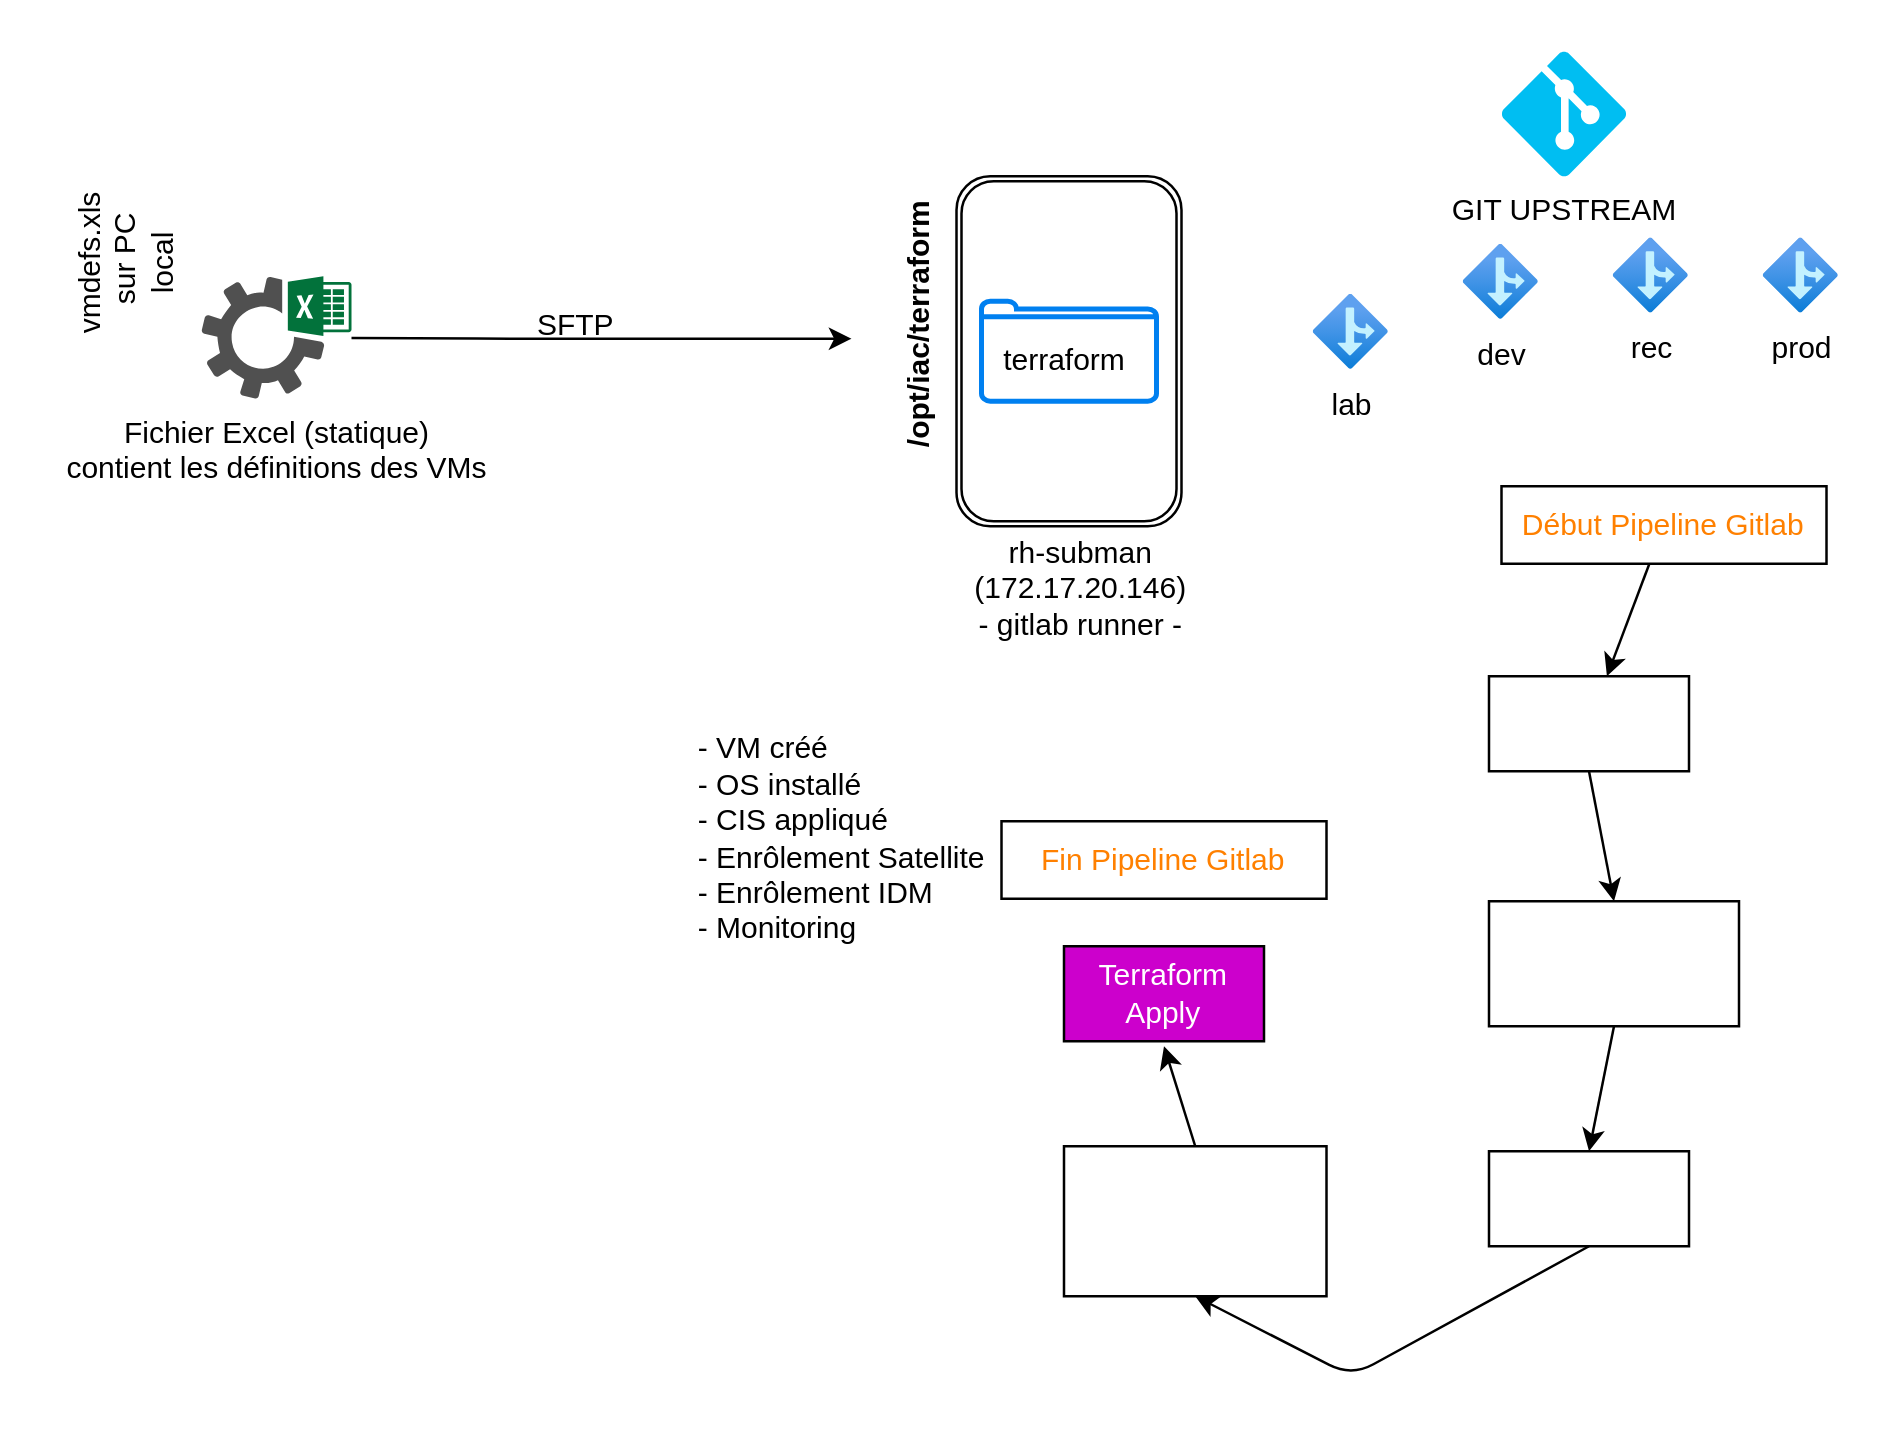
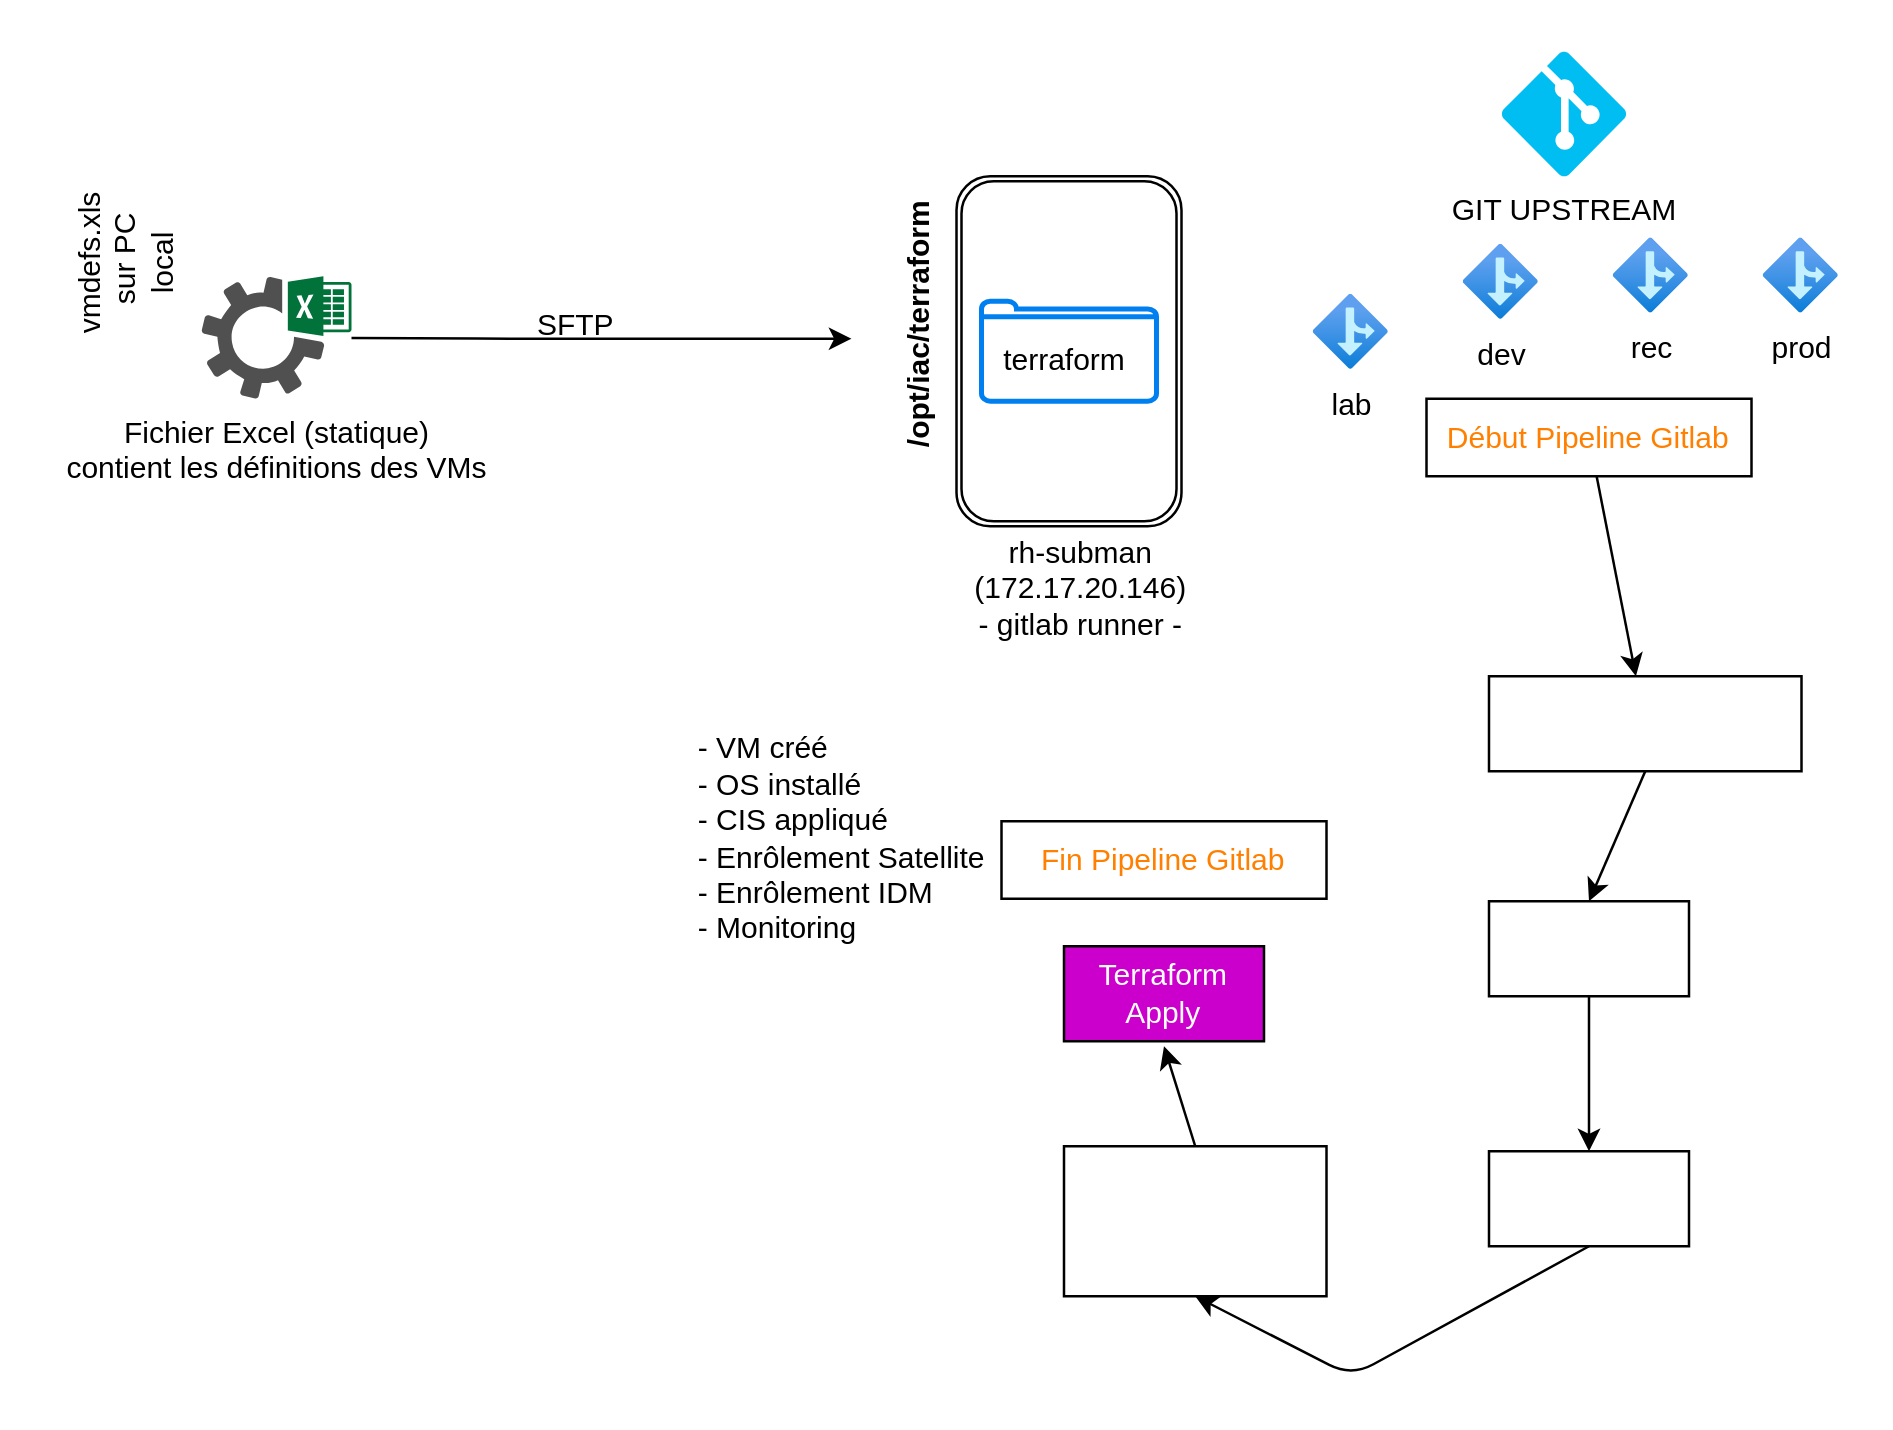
  <mxCell id="0" />
  <mxCell id="1" parent="0" />
  <mxCell id="2" value="" style="shape=ext;double=1;rounded=1;whiteSpace=wrap;html=1;" vertex="1" parent="1"><mxGeometry x="382" y="70" width="90" height="140" as="geometry" /></mxCell>
  <mxCell id="3" style="edgeStyle=none;html=1;" parent="1" source="4" edge="1"><mxGeometry relative="1" as="geometry"><mxPoint x="340" y="135" as="targetPoint" /><Array as="points"><mxPoint x="200" y="135" /><mxPoint x="260" y="135" /></Array></mxGeometry></mxCell>
  <mxCell id="4" value="Fichier Excel (statique)&lt;br&gt;contient les définitions des VMs" style="sketch=0;pointerEvents=1;shadow=0;dashed=0;html=1;strokeColor=none;fillColor=#505050;labelPosition=center;verticalLabelPosition=bottom;verticalAlign=top;outlineConnect=0;align=center;shape=mxgraph.office.services.excel_services;" parent="1" vertex="1"><mxGeometry x="80" y="110" width="60" height="49" as="geometry" /></mxCell>
  <mxCell id="5" value="GIT UPSTREAM" style="verticalLabelPosition=bottom;html=1;verticalAlign=top;align=center;strokeColor=none;fillColor=#00BEF2;shape=mxgraph.azure.git_repository;" parent="1" vertex="1"><mxGeometry x="600" y="20" width="50" height="50" as="geometry" /></mxCell>
  <mxCell id="6" value="" style="edgeStyle=none;html=1;" edge="1" parent="1" source="7" target="9"><mxGeometry relative="1" as="geometry" /></mxCell>
- <mxCell id="7" value="Début Pipeline Gitlab" style="text;strokeColor=default;align=center;fillColor=none;html=1;verticalAlign=middle;whiteSpace=wrap;rounded=0;fontColor=#FF8000;" parent="1" vertex="1"><mxGeometry x="600" y="194" width="130" height="31" as="geometry" /></mxCell>
+ <mxCell id="7" value="Début Pipeline Gitlab" style="text;strokeColor=default;align=center;fillColor=none;html=1;verticalAlign=middle;whiteSpace=wrap;rounded=0;fontColor=#FF8000;" parent="1" vertex="1"><mxGeometry x="570" y="159" width="130" height="31" as="geometry" /></mxCell>
  <mxCell id="8" style="edgeStyle=none;html=1;exitX=0.5;exitY=1;exitDx=0;exitDy=0;entryX=0.5;entryY=0;entryDx=0;entryDy=0;fontColor=#FFFFFF;" parent="1" source="9" target="11" edge="1"><mxGeometry relative="1" as="geometry" /></mxCell>
- <mxCell id="9" value="&lt;font color=&quot;#ffffff&quot;&gt;Conversion&amp;nbsp;&lt;br&gt;XLS -&amp;gt; CSV&lt;br&gt;&lt;/font&gt;" style="text;strokeColor=default;align=center;fillColor=default;html=1;verticalAlign=middle;whiteSpace=wrap;rounded=0;fontColor=#FF8000;" parent="1" vertex="1"><mxGeometry x="595" y="270" width="80" height="38" as="geometry" /></mxCell>
+ <mxCell id="9" value="&lt;font color=&quot;#ffffff&quot;&gt;Conversion&amp;nbsp;&lt;br&gt;XLS -&amp;gt; CSV&lt;br&gt;&lt;/font&gt;" style="text;strokeColor=default;align=center;fillColor=default;html=1;verticalAlign=middle;whiteSpace=wrap;rounded=0;fontColor=#FF8000;" parent="1" vertex="1"><mxGeometry x="595" y="270" width="125" height="38" as="geometry" /></mxCell>
  <mxCell id="10" style="edgeStyle=none;html=1;exitX=0.5;exitY=1;exitDx=0;exitDy=0;entryX=0.5;entryY=0;entryDx=0;entryDy=0;fontColor=#FFFFFF;" parent="1" source="11" target="13" edge="1"><mxGeometry relative="1" as="geometry" /></mxCell>
- <mxCell id="11" value="&lt;font color=&quot;#ffffff&quot;&gt;Conversion&amp;nbsp;&lt;br&gt;CSV -&amp;gt; YML&lt;br&gt;&lt;/font&gt;" style="text;strokeColor=default;align=center;fillColor=default;html=1;verticalAlign=middle;whiteSpace=wrap;rounded=0;fontColor=#FF8000;" parent="1" vertex="1"><mxGeometry x="595" y="360" width="100" height="50" as="geometry" /></mxCell>
+ <mxCell id="11" value="&lt;font color=&quot;#ffffff&quot;&gt;Conversion&amp;nbsp;&lt;br&gt;CSV -&amp;gt; YML&lt;br&gt;&lt;/font&gt;" style="text;strokeColor=default;align=center;fillColor=default;html=1;verticalAlign=middle;whiteSpace=wrap;rounded=0;fontColor=#FF8000;" parent="1" vertex="1"><mxGeometry x="595" y="360" width="80" height="38" as="geometry" /></mxCell>
  <mxCell id="12" style="edgeStyle=none;html=1;exitX=0.5;exitY=1;exitDx=0;exitDy=0;fontColor=#FFFFFF;entryX=0.5;entryY=1;entryDx=0;entryDy=0;" parent="1" source="13" target="15" edge="1"><mxGeometry relative="1" as="geometry"><mxPoint x="625" y="522" as="targetPoint" /><Array as="points"><mxPoint x="540" y="550" /></Array></mxGeometry></mxCell>
  <mxCell id="13" value="&lt;font color=&quot;#ffffff&quot;&gt;Generation main.tf&lt;br&gt;&lt;/font&gt;" style="text;strokeColor=default;align=center;fillColor=default;html=1;verticalAlign=middle;whiteSpace=wrap;rounded=0;fontColor=#FF8000;" parent="1" vertex="1"><mxGeometry x="595" y="460" width="80" height="38" as="geometry" /></mxCell>
  <mxCell id="14" style="edgeStyle=none;html=1;exitX=0.5;exitY=0;exitDx=0;exitDy=0;fontColor=#FFFFFF;" parent="1" source="15" edge="1"><mxGeometry relative="1" as="geometry"><mxPoint x="465" y="418" as="targetPoint" /></mxGeometry></mxCell>
  <mxCell id="15" value="&lt;font color=&quot;#ffffff&quot;&gt;Terraform Plan&lt;br&gt;&lt;/font&gt;" style="text;strokeColor=default;align=center;fillColor=default;html=1;verticalAlign=middle;whiteSpace=wrap;rounded=0;fontColor=#FF8000;" parent="1" vertex="1"><mxGeometry x="425" y="458" width="105" height="60" as="geometry" /></mxCell>
  <mxCell id="16" value="&lt;font color=&quot;#ffffff&quot;&gt;Terraform Apply&lt;br&gt;&lt;/font&gt;" style="text;strokeColor=default;align=center;fillColor=#CC00CC;html=1;verticalAlign=middle;whiteSpace=wrap;rounded=0;fontColor=#FF8000;" parent="1" vertex="1"><mxGeometry x="425" y="378" width="80" height="38" as="geometry" /></mxCell>
  <mxCell id="17" value="Fin Pipeline Gitlab" style="text;strokeColor=default;align=center;fillColor=none;html=1;verticalAlign=middle;whiteSpace=wrap;rounded=0;fontColor=#FF8000;" parent="1" vertex="1"><mxGeometry x="400" y="328" width="130" height="31" as="geometry" /></mxCell>
  <mxCell id="18" value="vmdefs.xls&lt;br&gt;&amp;nbsp;sur PC local" style="text;strokeColor=none;align=center;fillColor=none;html=1;verticalAlign=middle;whiteSpace=wrap;rounded=0;rotation=-90;" vertex="1" parent="1"><mxGeometry x="20" y="90" width="60" height="30" as="geometry" /></mxCell>
  <mxCell id="19" value="&lt;b&gt;/opt/iac/terraform&lt;/b&gt;" style="text;strokeColor=none;align=center;fillColor=none;html=1;verticalAlign=middle;whiteSpace=wrap;rounded=0;rotation=-90;" vertex="1" parent="1"><mxGeometry x="262" y="114.5" width="210" height="30" as="geometry" /></mxCell>
  <mxCell id="20" value="" style="html=1;verticalLabelPosition=bottom;align=center;labelBackgroundColor=#ffffff;verticalAlign=top;strokeWidth=2;strokeColor=#0080F0;shadow=0;dashed=0;shape=mxgraph.ios7.icons.folder;" vertex="1" parent="1"><mxGeometry x="392" y="120" width="70" height="40" as="geometry" /></mxCell>
  <mxCell id="21" value="rh-subman (172.17.20.146)&lt;br&gt;- gitlab runner -" style="text;strokeColor=none;align=center;fillColor=none;html=1;verticalAlign=middle;whiteSpace=wrap;rounded=0;" vertex="1" parent="1"><mxGeometry x="382" y="220" width="100" height="30" as="geometry" /></mxCell>
  <mxCell id="22" value="terraform" style="text;strokeColor=none;align=center;fillColor=none;html=1;verticalAlign=middle;whiteSpace=wrap;rounded=0;" vertex="1" parent="1"><mxGeometry x="400" y="134" width="51" height="20" as="geometry" /></mxCell>
  <mxCell id="23" value="SFTP" style="text;strokeColor=none;align=center;fillColor=none;html=1;verticalAlign=middle;whiteSpace=wrap;rounded=0;" vertex="1" parent="1"><mxGeometry x="200" y="114.5" width="60" height="30" as="geometry" /></mxCell>
  <mxCell id="24" value="lab" style="aspect=fixed;html=1;points=[];align=center;image;fontSize=12;image=img/lib/azure2/general/Branch.svg;" vertex="1" parent="1"><mxGeometry x="525" y="117.5" width="30" height="30" as="geometry" /></mxCell>
  <mxCell id="25" value="dev" style="aspect=fixed;html=1;points=[];align=center;image;fontSize=12;image=img/lib/azure2/general/Branch.svg;" vertex="1" parent="1"><mxGeometry x="585" y="97.5" width="30" height="30" as="geometry" /></mxCell>
  <mxCell id="26" value="rec" style="aspect=fixed;html=1;points=[];align=center;image;fontSize=12;image=img/lib/azure2/general/Branch.svg;" vertex="1" parent="1"><mxGeometry x="645" y="95" width="30" height="30" as="geometry" /></mxCell>
  <mxCell id="27" value="prod" style="aspect=fixed;html=1;points=[];align=center;image;fontSize=12;image=img/lib/azure2/general/Branch.svg;" vertex="1" parent="1"><mxGeometry x="705" y="95" width="30" height="30" as="geometry" /></mxCell>
  <mxCell id="28" value="- VM créé&lt;br&gt;- OS installé&lt;br&gt;- CIS appliqué&lt;br&gt;- Enrôlement Satellite&lt;br&gt;- Enrôlement IDM&lt;br&gt;- Monitoring" style="text;strokeColor=none;align=left;fillColor=none;html=1;verticalAlign=middle;whiteSpace=wrap;rounded=0;" vertex="1" parent="1"><mxGeometry x="277" y="270" width="128" height="130" as="geometry" /></mxCell>
